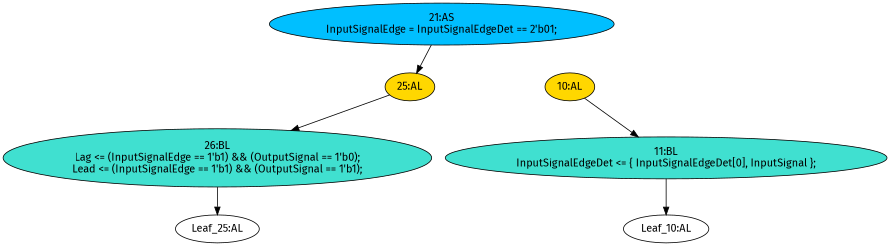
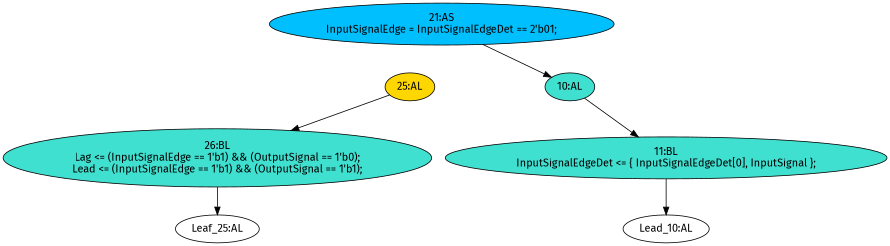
  strict digraph {
    fontname="Fira Sans"
    node [fontname="Fira Sans" statements="[]" style=filled]
    edge [cond="[]" fontname="Fira Sans" lineno=None]
    n1 [ast="<pyverilog.vparser.ast.Always object at 0x7f12a6309650>" clk_sens=True fillcolor=gold label="25:AL" sens="['MainClock']" typ=Always use_var="['InputSignalEdge', 'OutputSignal']"]
    n2 [ast="<pyverilog.vparser.ast.Block object at 0x7f12a62ede50>" fillcolor=turquoise label="26:BL\nLag <= (InputSignalEdge == 1'b1) && (OutputSignal == 1'b0);\nLead <= (InputSignalEdge == 1'b1) && (OutputSignal == 1'b1);" statements="[<pyverilog.vparser.ast.NonblockingSubstitution object at 0x7f12a62ed1d0>, <pyverilog.vparser.ast.NonblockingSubstitution object at 0x7f12a6641890>]" typ=Block]
    n3 [def_var="['Lag', 'Lead']" label="Leaf_25:AL" statements="" style=""]
-   n4 [ast="<pyverilog.vparser.ast.Always object at 0x7f12a65dc390>" clk_sens=True fillcolor=gold label="10:AL" sens="['MainClock']" typ=Always use_var="['InputSignal', 'InputSignalEdgeDet']"]
+   n4 [ast="<pyverilog.vparser.ast.Always object at 0x7f12a65dc390>" clk_sens=True fillcolor=turquoise label="10:AL" sens="['MainClock']" typ=Always use_var="['InputSignal', 'InputSignalEdgeDet']"]
    n5 [ast="<pyverilog.vparser.ast.Block object at 0x7f12a6331990>" fillcolor=turquoise label="11:BL\nInputSignalEdgeDet <= { InputSignalEdgeDet[0], InputSignal };" statements="[<pyverilog.vparser.ast.NonblockingSubstitution object at 0x7f12a62f1190>]" typ=Block]
-   n6 [def_var="['InputSignalEdgeDet']" label="Leaf_10:AL" statements="" style=""]
+   n6 [def_var="['InputSignalEdgeDet']" label="Lead_10:AL" statements="" style=""]
    n7 [ast="<pyverilog.vparser.ast.Assign object at 0x7f12a6295dd0>" def_var="['InputSignalEdge']" fillcolor=deepskyblue label="21:AS\nInputSignalEdge = InputSignalEdgeDet == 2'b01;" typ=Assign use_var="['InputSignalEdgeDet']"]
    n1 -> n2
    n2 -> n3
    n4 -> n5
    n5 -> n6
-   n7 -> n1 [cond="" lineno=""]
+   n7 -> n4 [cond="" lineno=""]
  }
